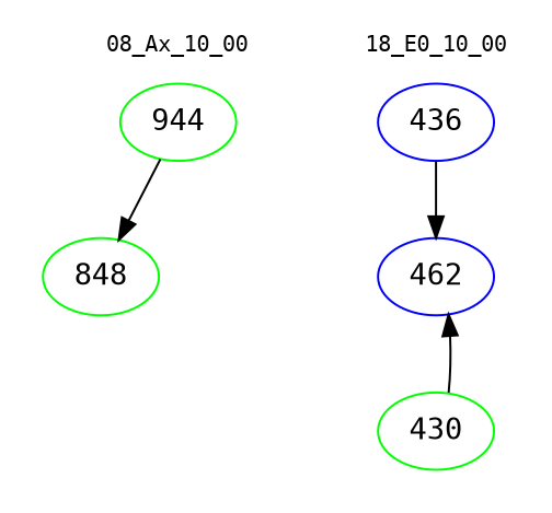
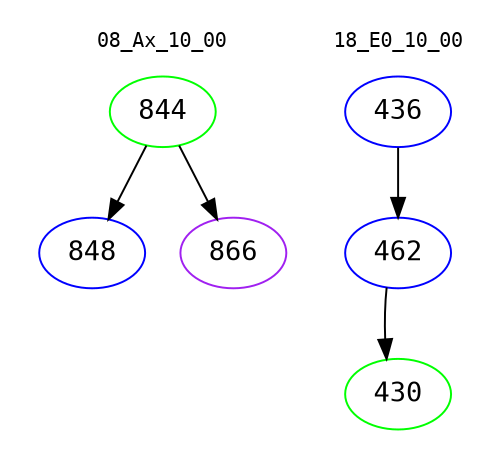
  digraph {
    fontname="DejaVu Sans Mono"
    node [color=blue fontname="DejaVu Sans Mono"]
    edge [color=black fontname="DejaVu Sans Mono"]
-   n1 [color=green label=848]
-   n2 [color=green label=944]
+   n1 [label=848]
+   n2 [color=green label=844]
+   n3 [color=purple label=866]
    n4 [label=436]
    n5 [color=green label=430]
    n6 [label=462]
    subgraph cluster_1 {
      color=white
      fontsize=10
      label="08_Ax_10_00"
      n1
      n2
+     n3
    }
    subgraph cluster_2 {
      color=white
      fontsize=10
      label="18_E0_10_00"
      n4
      n5
      n6
    }
    n2 -> n1
+   n2 -> n3
    n4 -> n6
-   n5 -> n6
+   n6 -> n5
  }
